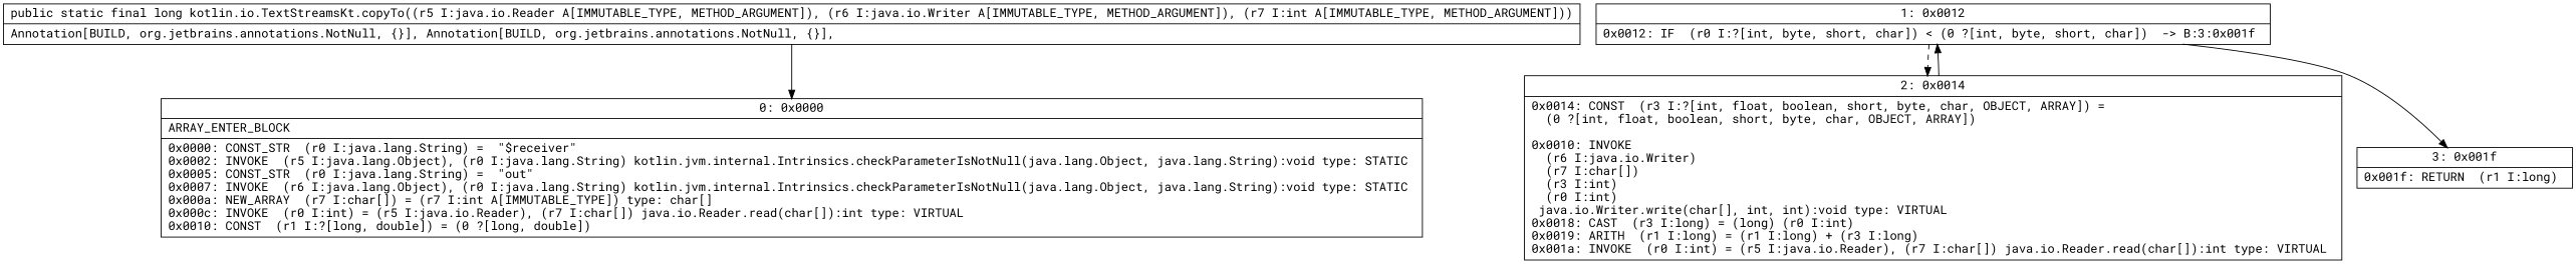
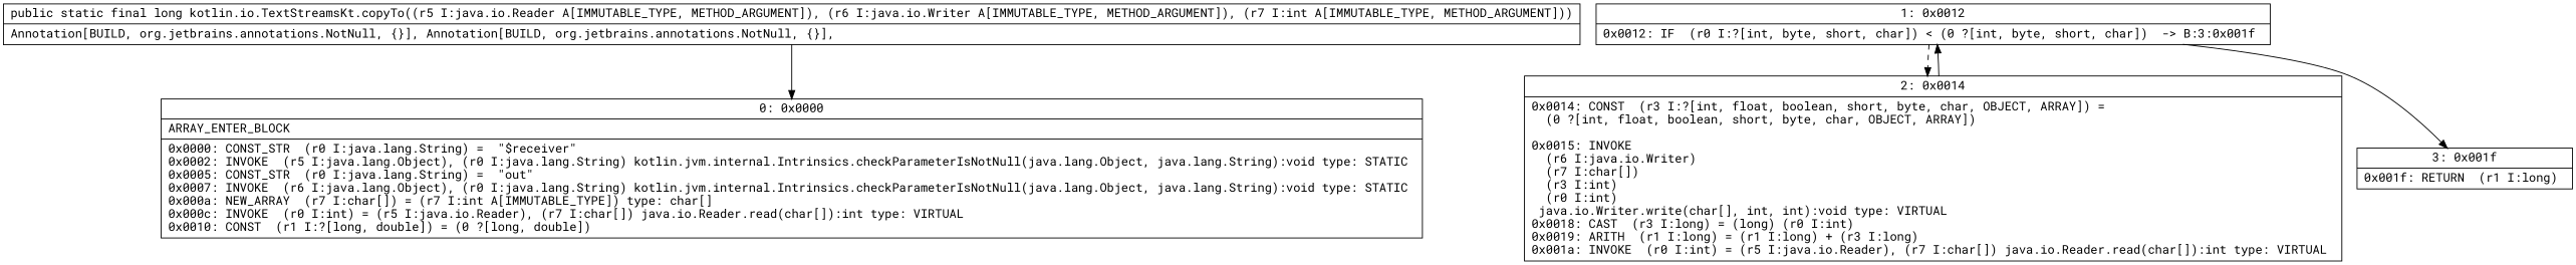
  digraph {
    fontname="Roboto Mono"
    node [fontname="Roboto Mono" shape=record]
    edge [fontname="Roboto Mono"]
    n1 [label="{0\:\ 0x0000|ARRAY_ENTER_BLOCK\l|0x0000: CONST_STR  (r0 I:java.lang.String) =  \"$receiver\" \l0x0002: INVOKE  (r5 I:java.lang.Object), (r0 I:java.lang.String) kotlin.jvm.internal.Intrinsics.checkParameterIsNotNull(java.lang.Object, java.lang.String):void type: STATIC \l0x0005: CONST_STR  (r0 I:java.lang.String) =  \"out\" \l0x0007: INVOKE  (r6 I:java.lang.Object), (r0 I:java.lang.String) kotlin.jvm.internal.Intrinsics.checkParameterIsNotNull(java.lang.Object, java.lang.String):void type: STATIC \l0x000a: NEW_ARRAY  (r7 I:char[]) = (r7 I:int A[IMMUTABLE_TYPE]) type: char[] \l0x000c: INVOKE  (r0 I:int) = (r5 I:java.io.Reader), (r7 I:char[]) java.io.Reader.read(char[]):int type: VIRTUAL \l0x0010: CONST  (r1 I:?[long, double]) = (0 ?[long, double]) \l}"]
    n2 [label="{1\:\ 0x0012|0x0012: IF  (r0 I:?[int, byte, short, char]) \< (0 ?[int, byte, short, char])  \-\> B:3:0x001f \l}"]
-   n3 [label="{2\:\ 0x0014|0x0014: CONST  (r3 I:?[int, float, boolean, short, byte, char, OBJECT, ARRAY]) = \l  (0 ?[int, float, boolean, short, byte, char, OBJECT, ARRAY])\l \l0x0010: INVOKE  \l  (r6 I:java.io.Writer)\l  (r7 I:char[])\l  (r3 I:int)\l  (r0 I:int)\l java.io.Writer.write(char[], int, int):void type: VIRTUAL \l0x0018: CAST  (r3 I:long) = (long) (r0 I:int) \l0x0019: ARITH  (r1 I:long) = (r1 I:long) + (r3 I:long) \l0x001a: INVOKE  (r0 I:int) = (r5 I:java.io.Reader), (r7 I:char[]) java.io.Reader.read(char[]):int type: VIRTUAL \l}"]
+   n3 [label="{2\:\ 0x0014|0x0014: CONST  (r3 I:?[int, float, boolean, short, byte, char, OBJECT, ARRAY]) = \l  (0 ?[int, float, boolean, short, byte, char, OBJECT, ARRAY])\l \l0x0015: INVOKE  \l  (r6 I:java.io.Writer)\l  (r7 I:char[])\l  (r3 I:int)\l  (r0 I:int)\l java.io.Writer.write(char[], int, int):void type: VIRTUAL \l0x0018: CAST  (r3 I:long) = (long) (r0 I:int) \l0x0019: ARITH  (r1 I:long) = (r1 I:long) + (r3 I:long) \l0x001a: INVOKE  (r0 I:int) = (r5 I:java.io.Reader), (r7 I:char[]) java.io.Reader.read(char[]):int type: VIRTUAL \l}"]
    n4 [label="{3\:\ 0x001f|0x001f: RETURN  (r1 I:long) \l}"]
    n5 [label="{public static final long kotlin.io.TextStreamsKt.copyTo((r5 I:java.io.Reader A[IMMUTABLE_TYPE, METHOD_ARGUMENT]), (r6 I:java.io.Writer A[IMMUTABLE_TYPE, METHOD_ARGUMENT]), (r7 I:int A[IMMUTABLE_TYPE, METHOD_ARGUMENT]))  | Annotation[BUILD, org.jetbrains.annotations.NotNull, \{\}], Annotation[BUILD, org.jetbrains.annotations.NotNull, \{\}], \l}"]
    n2 -> n3 [style=dashed]
    n2 -> n4
    n3 -> n2
    n5 -> n1
  }
